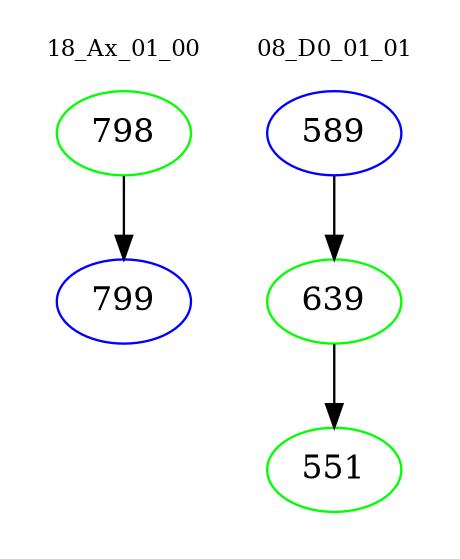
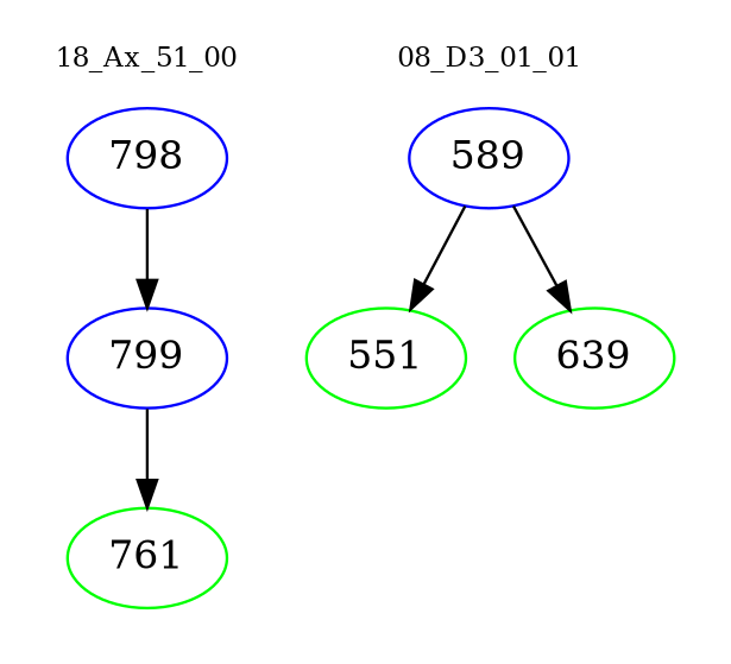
  digraph {
    node [color=green]
    edge [color=black]
    n1 [color=blue label=799]
-   n3 [label=798]
+   n2 [label=761]
+   n3 [color=blue label=798]
    n4 [color=blue label=589]
    n5 [label=551]
    n6 [label=639]
    subgraph cluster_1 {
      color=white
      fontsize=10
-     label="18_Ax_01_00"
+     label="18_Ax_51_00"
      n1
+     n2
      n3
    }
    subgraph cluster_2 {
      color=white
      fontsize=10
-     label="08_D0_01_01"
+     label="08_D3_01_01"
      n4
      n5
      n6
    }
+   n1 -> n2
    n3 -> n1
-   n6 -> n5
+   n4 -> n5
    n4 -> n6
  }
